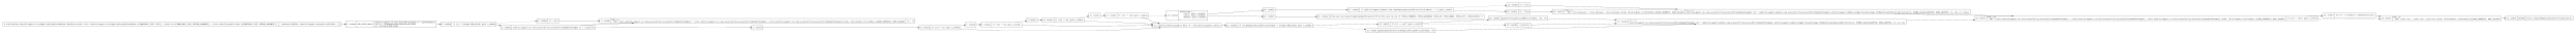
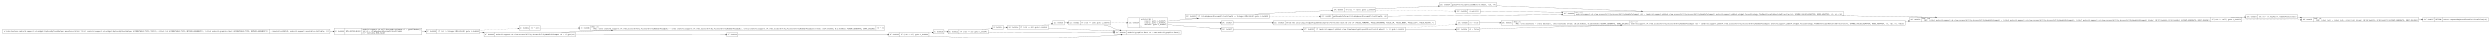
  digraph {
    fontname="Source Code Pro"
    rankdir=LR
    node [fontname="Source Code Pro" shape=record]
    edge [fontname="Source Code Pro"]
    n1 [label="{0\:\ 0x0000|MTH_ENTER_BLOCK\l|android.support.v4.util.SparseArrayCompat r7 = getAllNodes()\lint r0 = r9.mKeyboardFocusedVirtualViewId\lr8 = Nullable.MIN_VALUE\l}"]
    n2 [label="{1\:\ 0x0008|if (r0 != Integer.MIN_VALUE) goto L_0x000d\l}"]
    n3 [label="{2\:\ 0x000a|r0 = null\l}"]
    n4 [label="{4\:\ 0x000d|android.support.v4.view.accessibility.AccessibilityNodeInfoCompat r0 = r7.get(r0)\l}"]
    n5 [label="{3\:\ 0x000b|PHI: r0 \l  PHI: (r0v3 android.support.v4.view.accessibility.AccessibilityNodeInfoCompat) = (r0v2 android.support.v4.view.accessibility.AccessibilityNodeInfoCompat), (r0v12 android.support.v4.view.accessibility.AccessibilityNodeInfoCompat) binds: [B:4:0x000d, B:2:0x000a] A[DONT_GENERATE, DONT_INLINE]\l|r3 = r0\l}"]
    n6 [label="{5\:\ 0x0014}"]
    n7 [label="{6\:\ 0x0016|if (r10 == 17) goto L_0x004a\l}"]
    n8 [label="{7\:\ 0x0018}"]
    n9 [label="{21\:\ 0x004a|android.graphics.Rect r4 = new android.graphics.Rect()\l}"]
    n10 [label="{8\:\ 0x001a|if (r10 == 33) goto L_0x004a\l}"]
    n11 [label="{22\:\ 0x0051|if (r9.mKeyboardFocusedVirtualViewId == Integer.MIN_VALUE) goto L_0x0059\l}"]
    n12 [label="{9\:\ 0x001c}"]
    n13 [label="{10\:\ 0x001e|if (r10 == 66) goto L_0x004a\l}"]
    n14 [label="{11\:\ 0x0020}"]
    n15 [label="{12\:\ 0x0022|if (r10 == 130) goto L_0x004a\l}"]
    n16 [label="{13\:\ 0x0024|switch(r10) \{\l    case 1: goto L_0x002f;\l    case 2: goto L_0x002f;\l    default: goto L_0x0027;\l\}\l}"]
    n17 [label="{14\:\ 0x0027}"]
    n18 [label="{16\:\ 0x002f}"]
    n19 [label="{15\:\ 0x002e|throw new java.lang.IllegalArgumentException(\"direction must be one of \{FOCUS_FORWARD, FOCUS_BACKWARD, FOCUS_UP, FOCUS_DOWN, FOCUS_LEFT, FOCUS_RIGHT\}.\")\l}"]
    n20 [label="{17\:\ 0x0036|if (android.support.p000v4.view.ViewCompat.getLayoutDirection(r9.mHost) != 1) goto L_0x003a\l}"]
    n21 [label="{18\:\ 0x0038|r5 = true\l}"]
    n22 [label="{19\:\ 0x003a|r5 = false\l}"]
    n23 [label="{20\:\ 0x003c|PHI: r5 \l  PHI: (r5v1 boolean) = (r5v2 boolean), (r5v3 boolean) binds: [B:19:0x003a, B:18:0x0038] A[DONT_GENERATE, DONT_INLINE]\l|r0 = r7\landroid.support.v4.view.accessibility.AccessibilityNodeInfoCompat r10 = (android.support.p000v4.view.accessibility.AccessibilityNodeInfoCompat) android.support.p000v4.widget.FocusStrategy.findNextFocusInRelativeDirection(r0, SPARSE_VALUES_ADAPTER, NODE_ADAPTER, r3, r10, r5, false)\l}"]
    n24 [label="{28\:\ 0x0070|PHI: r10 \l  PHI: (r10v1 android.support.v4.view.accessibility.AccessibilityNodeInfoCompat) = (r10v5 android.support.v4.view.accessibility.AccessibilityNodeInfoCompat), (r10v7 android.support.v4.view.accessibility.AccessibilityNodeInfoCompat) binds: [B:27:0x0064, B:20:0x003c] A[DONT_GENERATE, DONT_INLINE]\l|if (r10 != null) goto L_0x0073\l}"]
    n25 [label="{29\:\ 0x0073|int r8 = r7.keyAt(r7.indexOfValue(r10))\l}"]
    n26 [label="{30\:\ 0x007b|PHI: r8 \l  PHI: (r8v1 int) = (r8v0 int), (r8v2 int) binds: [B:28:0x0070, B:29:0x0073] A[DONT_GENERATE, DONT_INLINE]\l}"]
    n27 [label="{23\:\ 0x0053|getBoundsInParent(r9.mKeyboardFocusedVirtualViewId, r4)\l}"]
    n28 [label="{24\:\ 0x0059|if (r11 == null) goto L_0x005f\l}"]
    n29 [label="{27\:\ 0x0064|r0 = r7\landroid.support.v4.view.accessibility.AccessibilityNodeInfoCompat r10 = (android.support.p000v4.view.accessibility.AccessibilityNodeInfoCompat) android.support.p000v4.widget.FocusStrategy.findNextFocusInAbsoluteDirection(r0, SPARSE_VALUES_ADAPTER, NODE_ADAPTER, r3, r4, r10)\l}"]
    n30 [label="{25\:\ 0x005b|r4.set(r11)\l}"]
    n31 [label="{26\:\ 0x005f|guessPreviouslyFocusedRect(r9.mHost, r10, r4)\l}"]
    n32 [label="{31\:\ 0x007f|RETURN\l|return requestKeyboardFocusForVirtualView(r8)\l}"]
    n33 [label="{private boolean android.support.v4.widget.ExploreByTouchHelper.moveFocus((r9v0 'this' android.support.v4.widget.ExploreByTouchHelper A[IMMUTABLE_TYPE, THIS]), (r10v0 int A[IMMUTABLE_TYPE, METHOD_ARGUMENT]), (r11v0 android.graphics.Rect A[IMMUTABLE_TYPE, METHOD_ARGUMENT]))  | , Annotation[BUILD, android.support.annotation.Nullable, \{\}]\l}"]
    n1 -> n2
    n2 -> n3 [style=dashed]
    n2 -> n4
    n3 -> n5
    n4 -> n5
    n4 -> n6
    n6 -> n7
    n7 -> n8 [style=dashed]
    n7 -> n9
    n8 -> n10
-   n9 -> n11
+   n16 -> n11
    n10 -> n9
    n10 -> n12 [style=dashed]
    n11 -> n27 [style=dashed]
    n11 -> n28
    n12 -> n13
    n13 -> n9
    n13 -> n14 [style=dashed]
    n14 -> n15
    n15 -> n9
    n15 -> n16 [style=dashed]
    n16 -> n17
    n16 -> n18
    n17 -> n19
    n18 -> n20
    n20 -> n21 [style=dashed]
    n20 -> n22
    n21 -> n23
    n22 -> n23
    n23 -> n24
    n24 -> n25
    n24 -> n26 [style=dashed]
    n25 -> n26
    n26 -> n32
    n27 -> n29
    n28 -> n30 [style=dashed]
    n28 -> n31
    n29 -> n24
    n30 -> n29
    n31 -> n29
    n33 -> n1
  }
